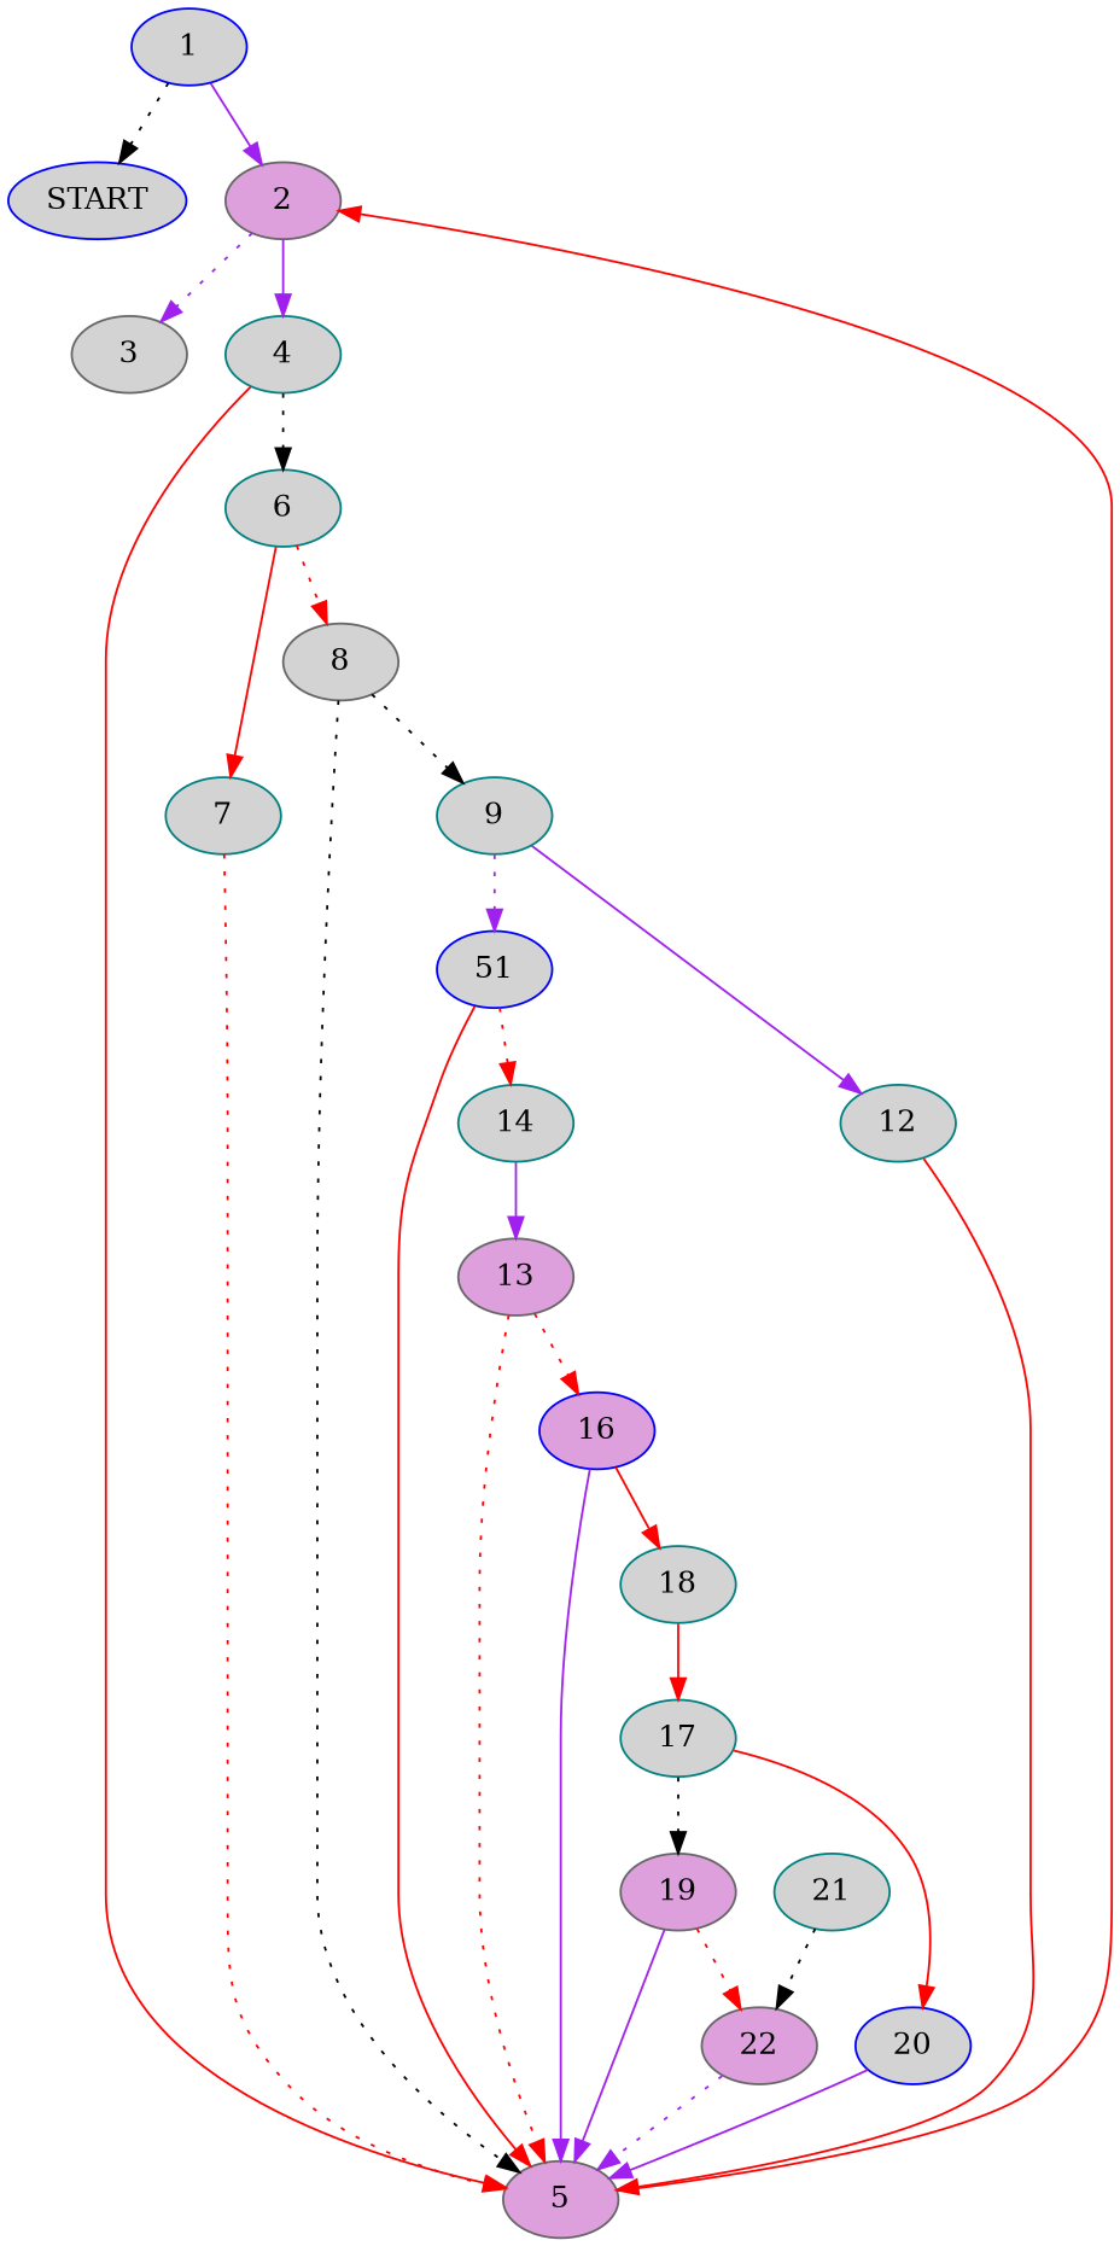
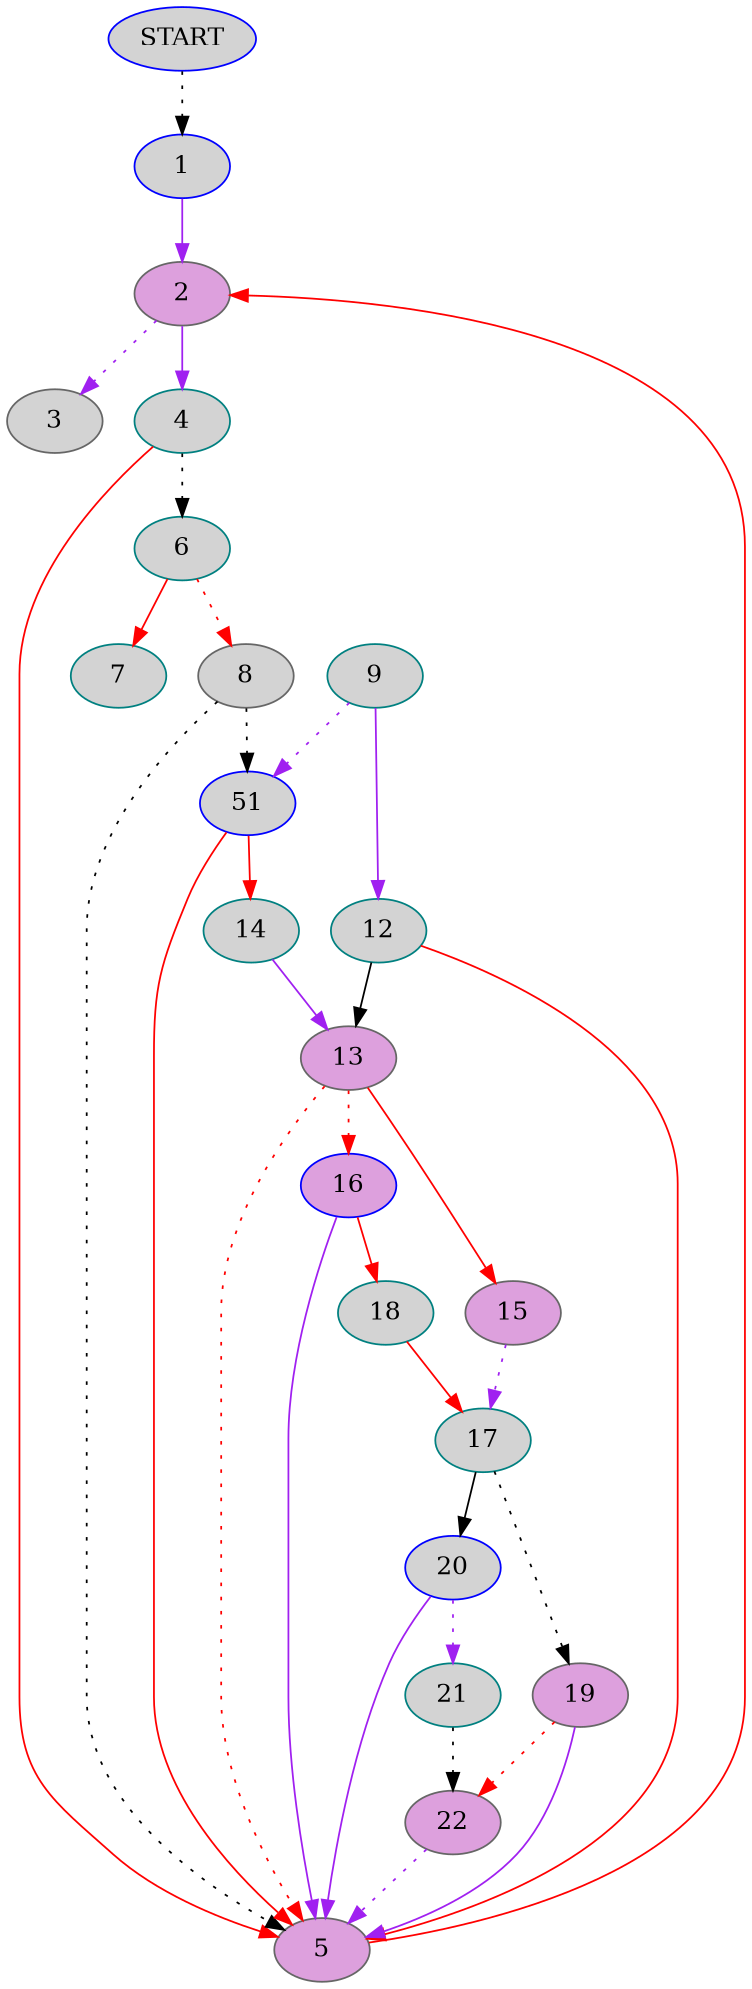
  digraph {
    node [color=teal fillcolor=lightgrey style=filled]
    edge [color=red style=solid]
    n1 [color=blue label=START]
    1 [color=blue]
    2 [color=gray40 fillcolor=plum]
    3 [color=gray40]
    4
    5 [color=gray40 fillcolor=plum]
    6
    7
    8 [color=gray40]
    9
    n11 [color=blue label=51]
    12
    14
    13 [color=gray40 fillcolor=plum]
+   15 [color=gray40 fillcolor=plum]
    16 [color=blue fillcolor=plum]
    17
    18
    19 [color=gray40 fillcolor=plum]
    20 [color=blue]
    22 [color=gray40 fillcolor=plum]
    21
-   1 -> n1 [color=black style=dotted]
+   n1 -> 1 [color=black style=dotted]
    1 -> 2 [color=purple]
    2 -> 3 [color=purple style=dotted]
    2 -> 4 [color=purple]
    4 -> 5
    4 -> 6 [color=black style=dotted]
    5 -> 2
    6 -> 7
    6 -> 8 [style=dotted]
-   7 -> 5 [style=dotted]
    8 -> 5 [color=black style=dotted]
-   8 -> 9 [color=black style=dotted]
+   8 -> n11 [color=black style=dotted]
    9 -> n11 [color=purple style=dotted]
    9 -> 12 [color=purple]
    n11 -> 5
-   n11 -> 14 [style=dotted]
+   n11 -> 14
    12 -> 5
+   12 -> 13 [color=black]
    14 -> 13 [color=purple]
    13 -> 5 [style=dotted]
+   13 -> 15
    13 -> 16 [style=dotted]
+   15 -> 17 [color=purple style=dotted]
    16 -> 5 [color=purple]
    16 -> 18
    17 -> 19 [color=black style=dotted]
-   17 -> 20
+   17 -> 20 [color=black]
    18 -> 17
    19 -> 5 [color=purple]
    19 -> 22 [style=dotted]
    20 -> 5 [color=purple]
+   20 -> 21 [color=purple style=dotted]
    22 -> 5 [color=purple style=dotted]
    21 -> 22 [color=black style=dotted]
  }
